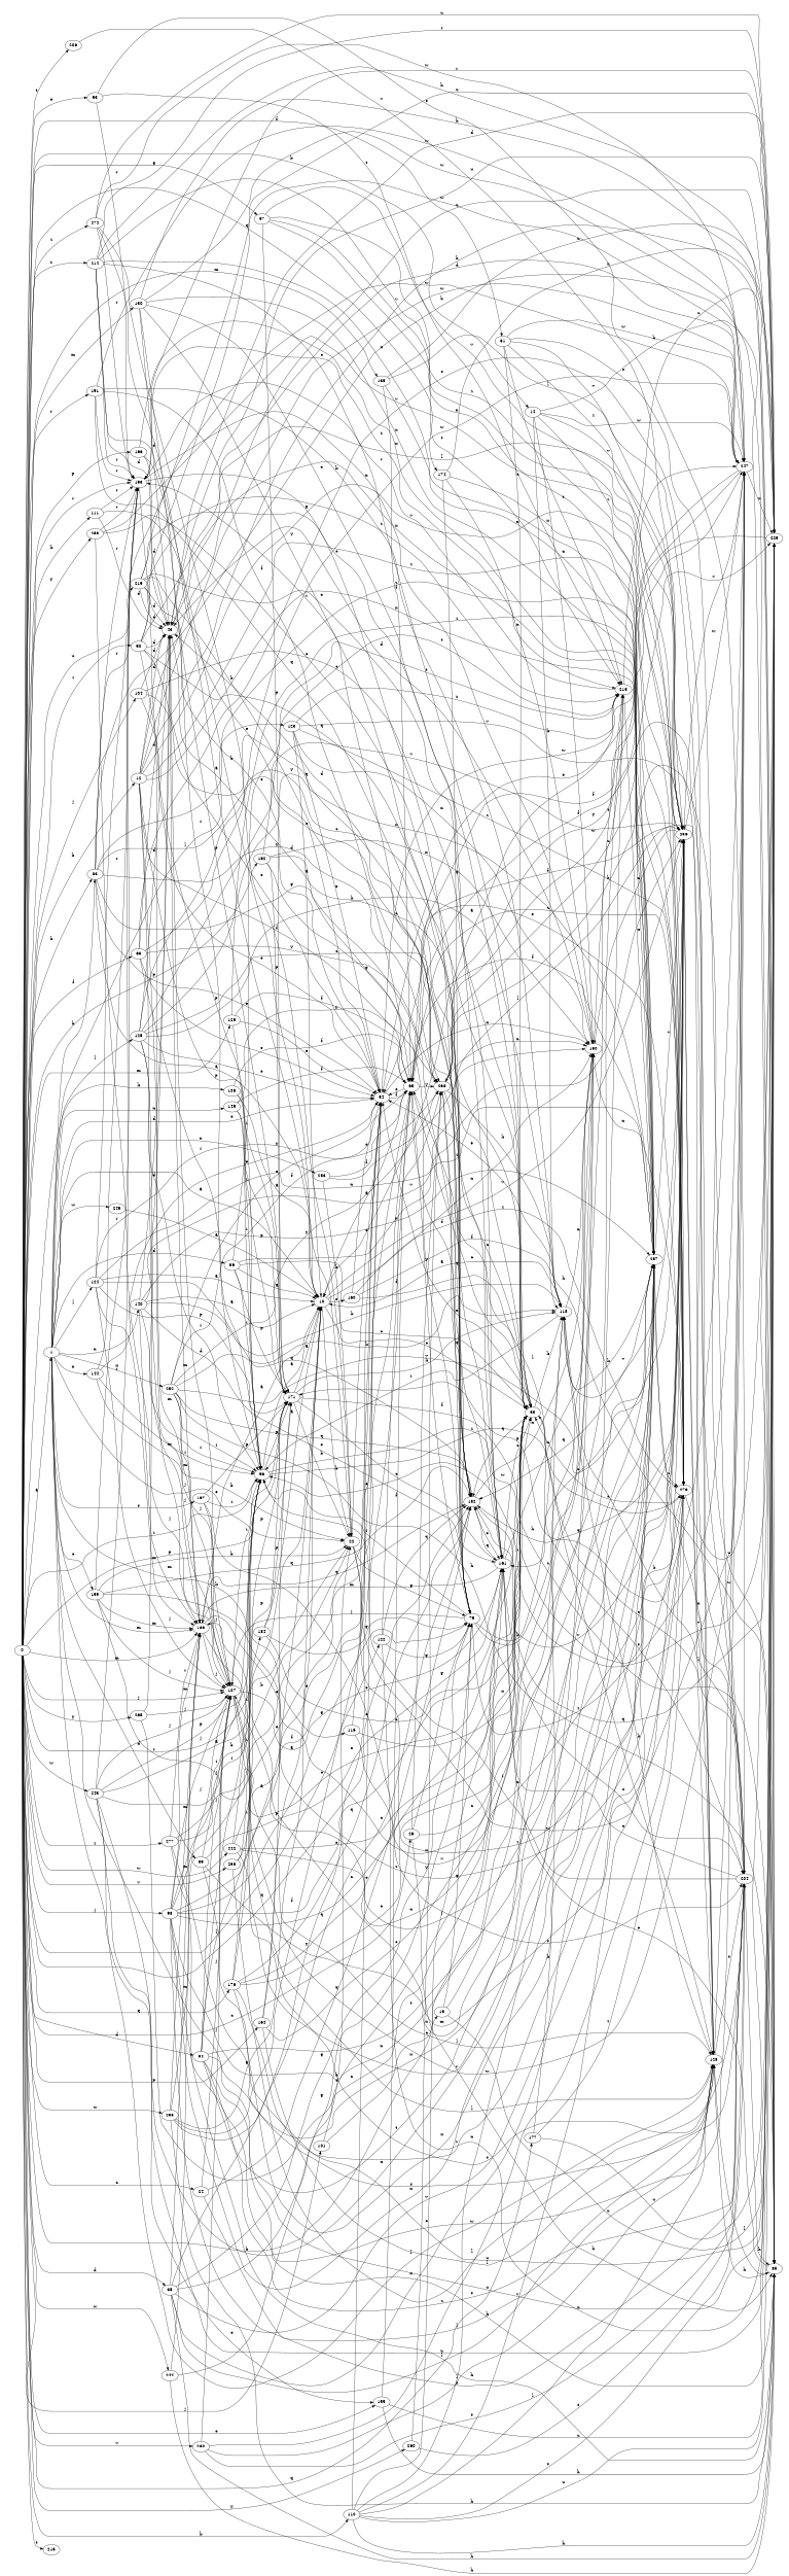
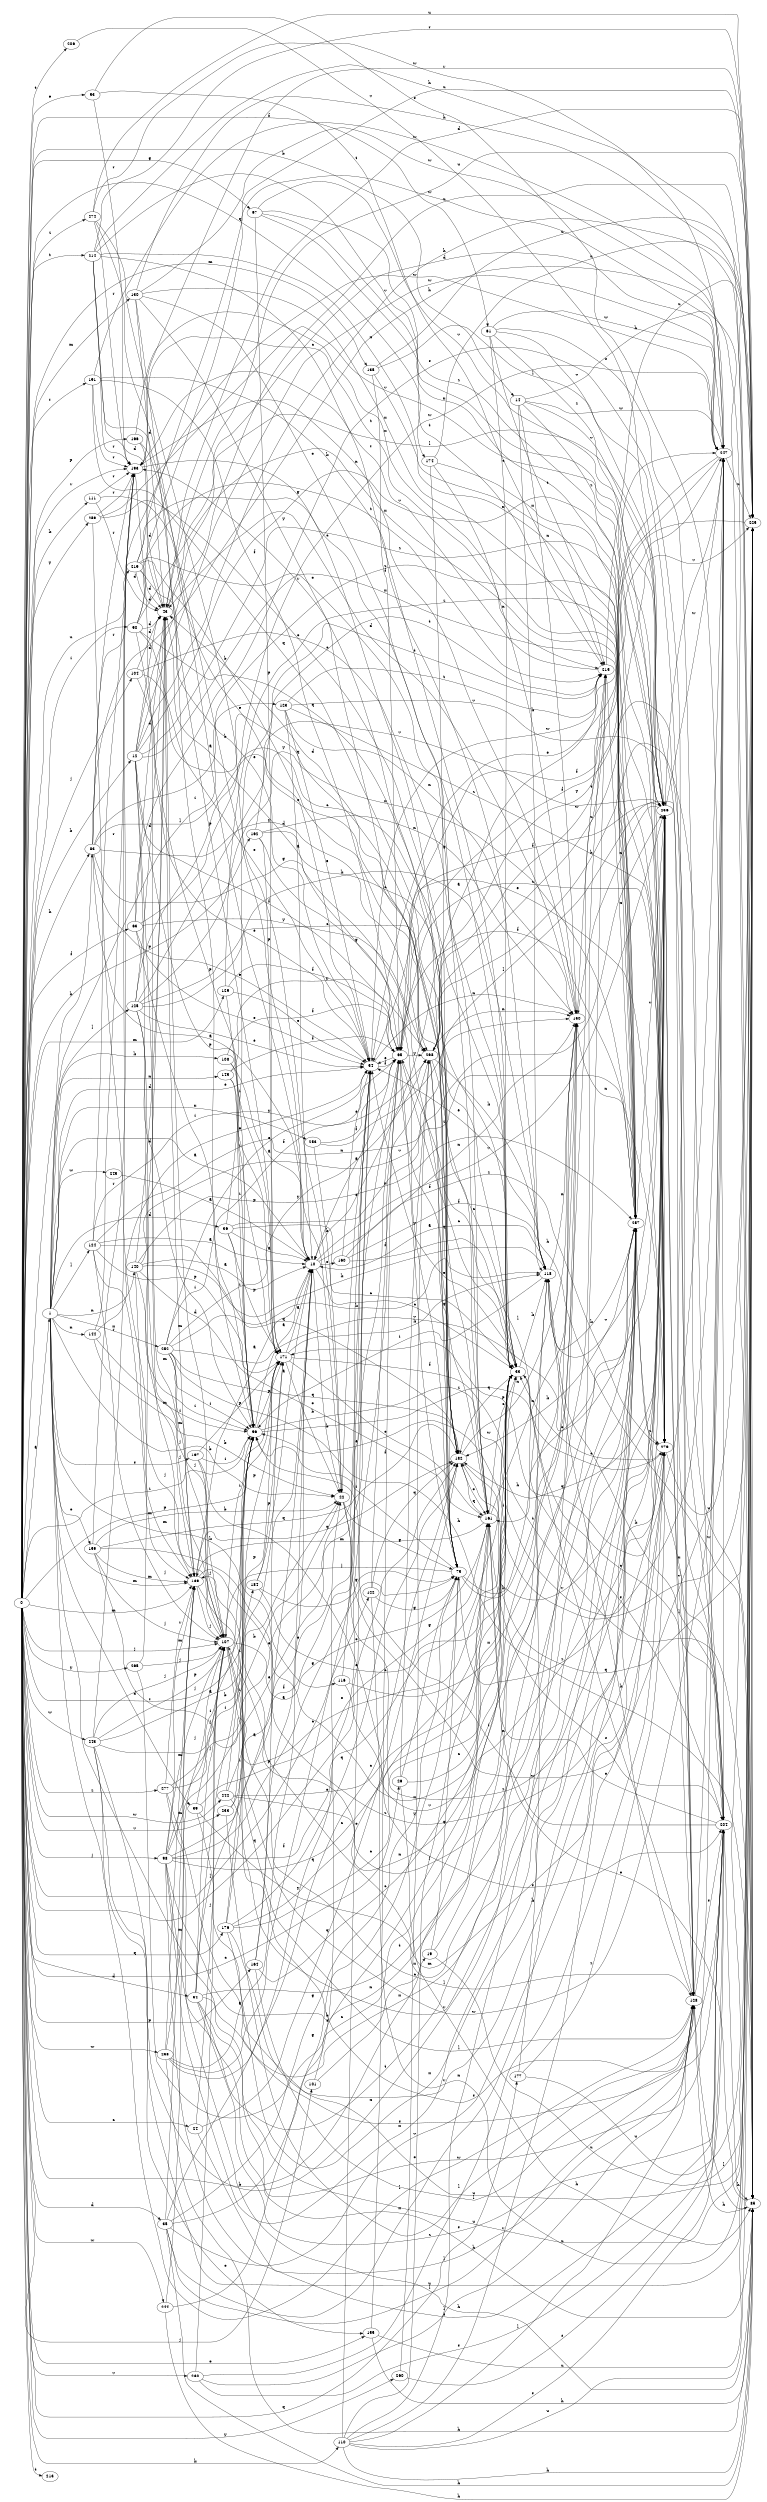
  strict digraph {
    rankdir=LR
    0
    1
    12
    14
    19
    24
    26
    34
    35
    53
    61
    63
    67
    83
    90
    96
    98
    101
    104
    107
    108
    110
    111
    122
    129
    130
    135
    139
    155
    162
    164
    166
    171
    174
    176
    177
    182
    184
    191
    193
    206
    213
    214
    219
    230
    233
    238
    242
    243
    244
    259
    260
    265
    274
    277
    10
    22
    36
    39
    54
    116
    123
    124
    125
    140
    144
    145
    159
    197
    204
    245
    252
    253
    236
    279
    43
    65
    85
    225
    247
    257
    118
    150
    75
    128
    33
    268
    215
    161
    160
    0 -> 1 [label=a]
    0 -> 12 [label=b]
    0 -> 14 [label=b]
    0 -> 19 [label=b]
    0 -> 24 [label=c]
    0 -> 26 [label=c]
    0 -> 34 [label=d]
    0 -> 35 [label=d]
    0 -> 53 [label=e]
    0 -> 61 [label=f]
    0 -> 63 [label=f]
    0 -> 67 [label=g]
    0 -> 83 [label=h]
    0 -> 90 [label=i]
    0 -> 96 [label=i]
    0 -> 98 [label=j]
    0 -> 101 [label=j]
    0 -> 104 [label=j]
    0 -> 107 [label=j]
    0 -> 108 [label=k]
    0 -> 110 [label=k]
    0 -> 111 [label=k]
    0 -> 122 [label=l]
    0 -> 129 [label=m]
    0 -> 130 [label=m]
    0 -> 135 [label=m]
    0 -> 139 [label=m]
    0 -> 155 [label=o]
    0 -> 162 [label=p]
    0 -> 164 [label=p]
    0 -> 166 [label=p]
    0 -> 171 [label=p]
    0 -> 174 [label=q]
    0 -> 176 [label=q]
    0 -> 177 [label=q]
    0 -> 182 [label=q]
    0 -> 184 [label=r]
    0 -> 191 [label=r]
    0 -> 193 [label=r]
    0 -> 206 [label=t]
    0 -> 213 [label=t]
    0 -> 214 [label=t]
    0 -> 219 [label=u]
    0 -> 230 [label=v]
    0 -> 233 [label=v]
    0 -> 238 [label=w]
    0 -> 242 [label=w]
    0 -> 243 [label=w]
    0 -> 244 [label=w]
    0 -> 259 [label=y]
    0 -> 260 [label=y]
    0 -> 265 [label=y]
    0 -> 274 [label=z]
    0 -> 277 [label=z]
    1 -> 83 [label=h]
    1 -> 139 [label=m]
    1 -> 155 [label=o]
    1 -> 10 [label=a]
-   1 -> 22 [label=e]
+   1 -> 22 [label=b]
    1 -> 36 [label=d]
    1 -> 39 [label=d]
    1 -> 54 [label=e]
    1 -> 116 [label=k]
    1 -> 123 [label=l]
    1 -> 124 [label=l]
    1 -> 125 [label=l]
    1 -> 140 [label=n]
    1 -> 144 [label=n]
    1 -> 145 [label=n]
    1 -> 159 [label=o]
    1 -> 197 [label=s]
    1 -> 204 [label=s]
    1 -> 245 [label=w]
    1 -> 252 [label=x]
    1 -> 253 [label=x]
    12 -> 107 [label=j]
    12 -> 139 [label=m]
    12 -> 171 [label=p]
    12 -> 236 [label=v]
    12 -> 279 [label=z]
    12 -> 43 [label=d]
    12 -> 65 [label=f]
    12 -> 85 [label=h]
    12 -> 225 [label=u]
    12 -> 247 [label=w]
    12 -> 257 [label=x]
    14 -> 236 [label=v]
    14 -> 279 [label=z]
    14 -> 85 [label=h]
    14 -> 247 [label=w]
    14 -> 118 [label=k]
    14 -> 150 [label=n]
    19 -> 225 [label=u]
    19 -> 150 [label=n]
    19 -> 75 [label=g]
    24 -> 107 [label=j]
    24 -> 182 [label=q]
    24 -> 128 [label=l]
    26 -> 85 [label=h]
    26 -> 75 [label=g]
    26 -> 33 [label=c]
    26 -> 268 [label=y]
    34 -> 96 [label=i]
    34 -> 107 [label=j]
    34 -> 10 [label=a]
    34 -> 204 [label=s]
    34 -> 85 [label=h]
    34 -> 225 [label=u]
    34 -> 247 [label=w]
    34 -> 215 [label=t]
    35 -> 139 [label=m]
    35 -> 236 [label=v]
    35 -> 85 [label=h]
    35 -> 257 [label=x]
    35 -> 75 [label=g]
    35 -> 128 [label=l]
    35 -> 33 [label=c]
    35 -> 268 [label=y]
    53 -> 193 [label=r]
    53 -> 204 [label=s]
    53 -> 215 [label=t]
    61 -> 204 [label=s]
    61 -> 236 [label=v]
    61 -> 279 [label=z]
    61 -> 247 [label=w]
    61 -> 33 [label=c]
    61 -> 215 [label=t]
    63 -> 96 [label=i]
    63 -> 54 [label=e]
    63 -> 204 [label=s]
    63 -> 43 [label=d]
    63 -> 33 [label=c]
    63 -> 268 [label=y]
    67 -> 171 [label=p]
    67 -> 236 [label=v]
    67 -> 279 [label=z]
    67 -> 257 [label=x]
    67 -> 215 [label=t]
    83 -> 193 [label=r]
    83 -> 10 [label=a]
    83 -> 54 [label=e]
    83 -> 279 [label=z]
    83 -> 85 [label=h]
    83 -> 247 [label=w]
    83 -> 75 [label=g]
    83 -> 268 [label=y]
    83 -> 161 [label=o]
    90 -> 171 [label=p]
    90 -> 54 [label=e]
    90 -> 43 [label=d]
    90 -> 247 [label=w]
    90 -> 257 [label=x]
    90 -> 215 [label=t]
    90 -> 161 [label=q]
    96 -> 171 [label=p]
    96 -> 10 [label=a]
    96 -> 279 [label=z]
    96 -> 247 [label=w]
    98 -> 96 [label=i]
    98 -> 107 [label=j]
    98 -> 139 [label=m]
    98 -> 54 [label=e]
    98 -> 204 [label=s]
    98 -> 65 [label=f]
    98 -> 257 [label=x]
    98 -> 150 [label=n]
    98 -> 75 [label=g]
    98 -> 33 [label=c]
    98 -> 215 [label=t]
    98 -> 161 [label=o]
    101 -> 22 [label=b]
    101 -> 33 [label=c]
    104 -> 182 [label=q]
    104 -> 54 [label=e]
    104 -> 43 [label=d]
    104 -> 33 [label=c]
    107 -> 96 [label=i]
    107 -> 204 [label=s]
    107 -> 43 [label=d]
    107 -> 247 [label=w]
    107 -> 128 [label=l]
    107 -> 161 [label=o]
    108 -> 96 [label=i]
    108 -> 10 [label=a]
    108 -> 65 [label=f]
    110 -> 54 [label=e]
    110 -> 204 [label=s]
    110 -> 236 [label=v]
    110 -> 85 [label=h]
    110 -> 225 [label=u]
    110 -> 150 [label=n]
    110 -> 128 [label=l]
    110 -> 161 [label=o]
    111 -> 193 [label=r]
    111 -> 54 [label=e]
    111 -> 43 [label=d]
    122 -> 182 [label=q]
    122 -> 65 [label=f]
    122 -> 225 [label=u]
    122 -> 75 [label=g]
    129 -> 96 [label=i]
    129 -> 54 [label=e]
    129 -> 279 [label=z]
    129 -> 65 [label=f]
    130 -> 96 [label=i]
    130 -> 43 [label=d]
    130 -> 85 [label=h]
    130 -> 247 [label=w]
    130 -> 257 [label=x]
    130 -> 268 [label=y]
    130 -> 161 [label=o]
    135 -> 65 [label=f]
    135 -> 225 [label=u]
    135 -> 257 [label=x]
    135 -> 128 [label=l]
    139 -> 107 [label=j]
    139 -> 182 [label=q]
    139 -> 10 [label=a]
    139 -> 257 [label=x]
    139 -> 128 [label=l]
    155 -> 65 [label=f]
    155 -> 85 [label=h]
    155 -> 225 [label=u]
    162 -> 171 [label=p]
    162 -> 150 [label=n]
    162 -> 75 [label=g]
    162 -> 33 [label=c]
    162 -> 215 [label=t]
    164 -> 171 [label=p]
    164 -> 10 [label=a]
    164 -> 128 [label=l]
    164 -> 33 [label=c]
    166 -> 171 [label=p]
    166 -> 43 [label=d]
    166 -> 257 [label=x]
    171 -> 10 [label=a]
    171 -> 22 [label=b]
    171 -> 85 [label=h]
    171 -> 118 [label=k]
    171 -> 161 [label=o]
    174 -> 225 [label=u]
    174 -> 257 [label=x]
    174 -> 150 [label=n]
    174 -> 75 [label=g]
    176 -> 96 [label=i]
    176 -> 171 [label=p]
    176 -> 182 [label=q]
    176 -> 236 [label=v]
    176 -> 257 [label=x]
    176 -> 33 [label=c]
    176 -> 161 [label=o]
    177 -> 279 [label=z]
    177 -> 225 [label=u]
    177 -> 118 [label=k]
    182 -> 193 [label=r]
    182 -> 236 [label=v]
    182 -> 65 [label=f]
    182 -> 150 [label=n]
    182 -> 161 [label=o]
    184 -> 171 [label=p]
    184 -> 10 [label=a]
    184 -> 75 [label=g]
    184 -> 33 [label=c]
    191 -> 182 [label=q]
    191 -> 193 [label=r]
    191 -> 65 [label=f]
    191 -> 247 [label=w]
    191 -> 118 [label=k]
    193 -> 43 [label=d]
    193 -> 150 [label=n]
    193 -> 75 [label=g]
    193 -> 215 [label=t]
    206 -> 236 [label=v]
    214 -> 193 [label=r]
    214 -> 22 [label=b]
    214 -> 236 [label=v]
    214 -> 43 [label=d]
    214 -> 85 [label=h]
    214 -> 225 [label=r]
    214 -> 257 [label=x]
    214 -> 33 [label=c]
    219 -> 139 [label=m]
    219 -> 54 [label=e]
    219 -> 43 [label=d]
    219 -> 225 [label=u]
    219 -> 33 [label=c]
    219 -> 268 [label=y]
    219 -> 161 [label=o]
    230 -> 107 [label=j]
    230 -> 204 [label=s]
    230 -> 279 [label=z]
    230 -> 128 [label=l]
    233 -> 96 [label=i]
    233 -> 54 [label=e]
    233 -> 128 [label=l]
    238 -> 107 [label=j]
    238 -> 139 [label=m]
    238 -> 182 [label=q]
    238 -> 10 [label=a]
    238 -> 65 [label=f]
    238 -> 85 [label=h]
    242 -> 96 [label=i]
    242 -> 171 [label=p]
    242 -> 236 [label=v]
    242 -> 150 [label=n]
    242 -> 33 [label=c]
    243 -> 107 [label=j]
    243 -> 171 [label=p]
    243 -> 193 [label=r]
    243 -> 10 [label=a]
    243 -> 22 [label=b]
    243 -> 225 [label=u]
    243 -> 257 [label=x]
    243 -> 128 [label=l]
    244 -> 139 [label=m]
    244 -> 85 [label=h]
    244 -> 75 [label=g]
    259 -> 107 [label=j]
    259 -> 193 [label=r]
    259 -> 236 [label=v]
    259 -> 161 [label=o]
    260 -> 204 [label=s]
    260 -> 268 [label=y]
    265 -> 107 [label=j]
    265 -> 43 [label=d]
    265 -> 33 [label=c]
    274 -> 193 [label=r]
    274 -> 10 [label=a]
    274 -> 22 [label=b]
    274 -> 225 [label=u]
    274 -> 247 [label=w]
    277 -> 139 [label=r]
    277 -> 22 [label=b]
    277 -> 54 [label=e]
    277 -> 85 [label=h]
    277 -> 257 [label=x]
    10 -> 22 [label=b]
    10 -> 236 [label=v]
    10 -> 279 [label=z]
    10 -> 33 [label=c]
    10 -> 160 [label=o]
    22 -> 54 [label=e]
    22 -> 279 [label=z]
    22 -> 247 [label=w]
    22 -> 75 [label=g]
    36 -> 96 [label=i]
    36 -> 171 [label=p]
    36 -> 10 [label=a]
    36 -> 279 [label=z]
    36 -> 33 [label=c]
    36 -> 215 [label=t]
    39 -> 107 [label=j]
    39 -> 225 [label=u]
    39 -> 257 [label=x]
    39 -> 161 [label=o]
    54 -> 65 [label=f]
    54 -> 247 [label=w]
    54 -> 150 [label=n]
    116 -> 54 [label=e]
    116 -> 204 [label=s]
    116 -> 257 [label=x]
    123 -> 10 [label=a]
    123 -> 54 [label=e]
    123 -> 236 [label=v]
    123 -> 279 [label=z]
    123 -> 150 [label=n]
    123 -> 215 [label=t]
    124 -> 107 [label=j]
    124 -> 139 [label=m]
    124 -> 171 [label=p]
    124 -> 182 [label=q]
    124 -> 193 [label=r]
    124 -> 10 [label=a]
    124 -> 150 [label=n]
    124 -> 268 [label=y]
    125 -> 96 [label=i]
    125 -> 107 [label=j]
    125 -> 54 [label=e]
    125 -> 236 [label=v]
    125 -> 43 [label=d]
    125 -> 247 [label=w]
    125 -> 257 [label=x]
    125 -> 118 [label=k]
    125 -> 33 [label=c]
    140 -> 96 [label=i]
    140 -> 139 [label=m]
    140 -> 10 [label=a]
    140 -> 236 [label=v]
    140 -> 43 [label=d]
    140 -> 257 [label=x]
    140 -> 118 [label=k]
    140 -> 161 [label=o]
    144 -> 96 [label=i]
    144 -> 193 [label=r]
    144 -> 22 [label=b]
    144 -> 54 [label=e]
    145 -> 96 [label=i]
    145 -> 171 [label=p]
    145 -> 65 [label=f]
    145 -> 268 [label=y]
    159 -> 107 [label=j]
    159 -> 139 [label=m]
    159 -> 182 [label=q]
    159 -> 193 [label=r]
    159 -> 22 [label=b]
    159 -> 279 [label=z]
    159 -> 33 [label=c]
    197 -> 96 [label=i]
    197 -> 107 [label=j]
    197 -> 171 [label=p]
    197 -> 236 [label=v]
    204 -> 96 [label=i]
    204 -> 65 [label=f]
    204 -> 85 [label=h]
    204 -> 257 [label=x]
    204 -> 118 [label=k]
    204 -> 33 [label=c]
    204 -> 161 [label=o]
    245 -> 10 [label=a]
    252 -> 96 [label=i]
    252 -> 107 [label=j]
    252 -> 139 [label=m]
    252 -> 182 [label=q]
    252 -> 54 [label=e]
    252 -> 236 [label=v]
    252 -> 65 [label=f]
    252 -> 85 [label=h]
    252 -> 118 [label=k]
    252 -> 268 [label=y]
    253 -> 22 [label=b]
    253 -> 65 [label=f]
    253 -> 128 [label=l]
    236 -> 182 [label=q]
    236 -> 65 [label=f]
    236 -> 247 [label=w]
    236 -> 150 [label=n]
    236 -> 128 [label=l]
    279 -> 139 [label=m]
    279 -> 54 [label=e]
    279 -> 225 [label=u]
    279 -> 33 [label=c]
    43 -> 139 [label=m]
    43 -> 225 [label=u]
    43 -> 128 [label=l]
    65 -> 10 [label=a]
    65 -> 54 [label=e]
    65 -> 279 [label=z]
    65 -> 43 [label=d]
    65 -> 33 [label=c]
    65 -> 268 [label=y]
    85 -> 128 [label=l]
    85 -> 161 [label=o]
    225 -> 96 [label=i]
    225 -> 182 [label=q]
    225 -> 193 [label=r]
    225 -> 43 [label=d]
    225 -> 65 [label=f]
    247 -> 171 [label=p]
    247 -> 54 [label=e]
    247 -> 236 [label=v]
    247 -> 43 [label=d]
    247 -> 225 [label=u]
    247 -> 268 [label=y]
    257 -> 107 [label=j]
-   257 -> 182 [label=q]
+   257 -> 182 [label=k]
    257 -> 236 [label=v]
    257 -> 279 [label=z]
    257 -> 65 [label=f]
    257 -> 118 [label=k]
    257 -> 150 [label=n]
    257 -> 161 [label=o]
    118 -> 96 [label=i]
    118 -> 10 [label=a]
    118 -> 54 [label=e]
    118 -> 236 [label=v]
    118 -> 150 [label=n]
    150 -> 43 [label=d]
    150 -> 215 [label=t]
    75 -> 96 [label=i]
    75 -> 107 [label=j]
    75 -> 279 [label=z]
    75 -> 43 [label=d]
    75 -> 65 [label=f]
    75 -> 118 [label=k]
    75 -> 215 [label=t]
    128 -> 204 [label=s]
    128 -> 236 [label=v]
    128 -> 85 [label=h]
    128 -> 247 [label=w]
    128 -> 118 [label=k]
    33 -> 182 [label=q]
    33 -> 54 [label=e]
    33 -> 204 [label=s]
    33 -> 65 [label=f]
    33 -> 118 [label=k]
    268 -> 182 [label=q]
    268 -> 85 [label=h]
    268 -> 225 [label=u]
    268 -> 247 [label=w]
    268 -> 118 [label=k]
    268 -> 150 [label=n]
    268 -> 75 [label=g]
    268 -> 33 [label=c]
    215 -> 193 [label=r]
    215 -> 10 [label=a]
    215 -> 225 [label=u]
    215 -> 257 [label=x]
    161 -> 139 [label=m]
    161 -> 182 [label=q]
    161 -> 204 [label=s]
    161 -> 150 [label=n]
    161 -> 33 [label=c]
    160 -> 54 [label=e]
    160 -> 85 [label=h]
    160 -> 150 [label=n]
    160 -> 128 [label=l]
  }
